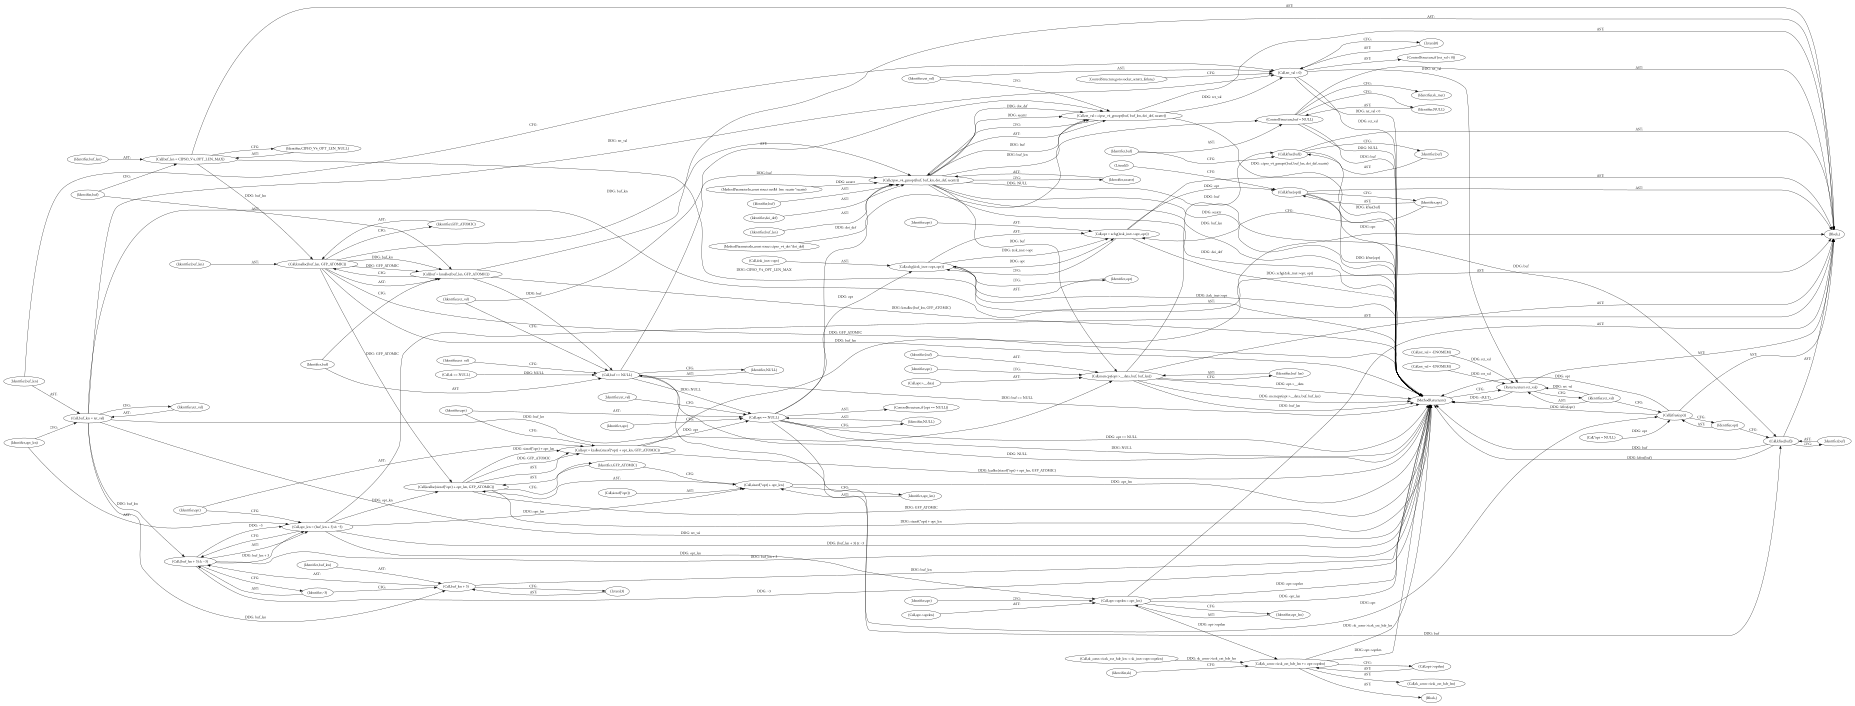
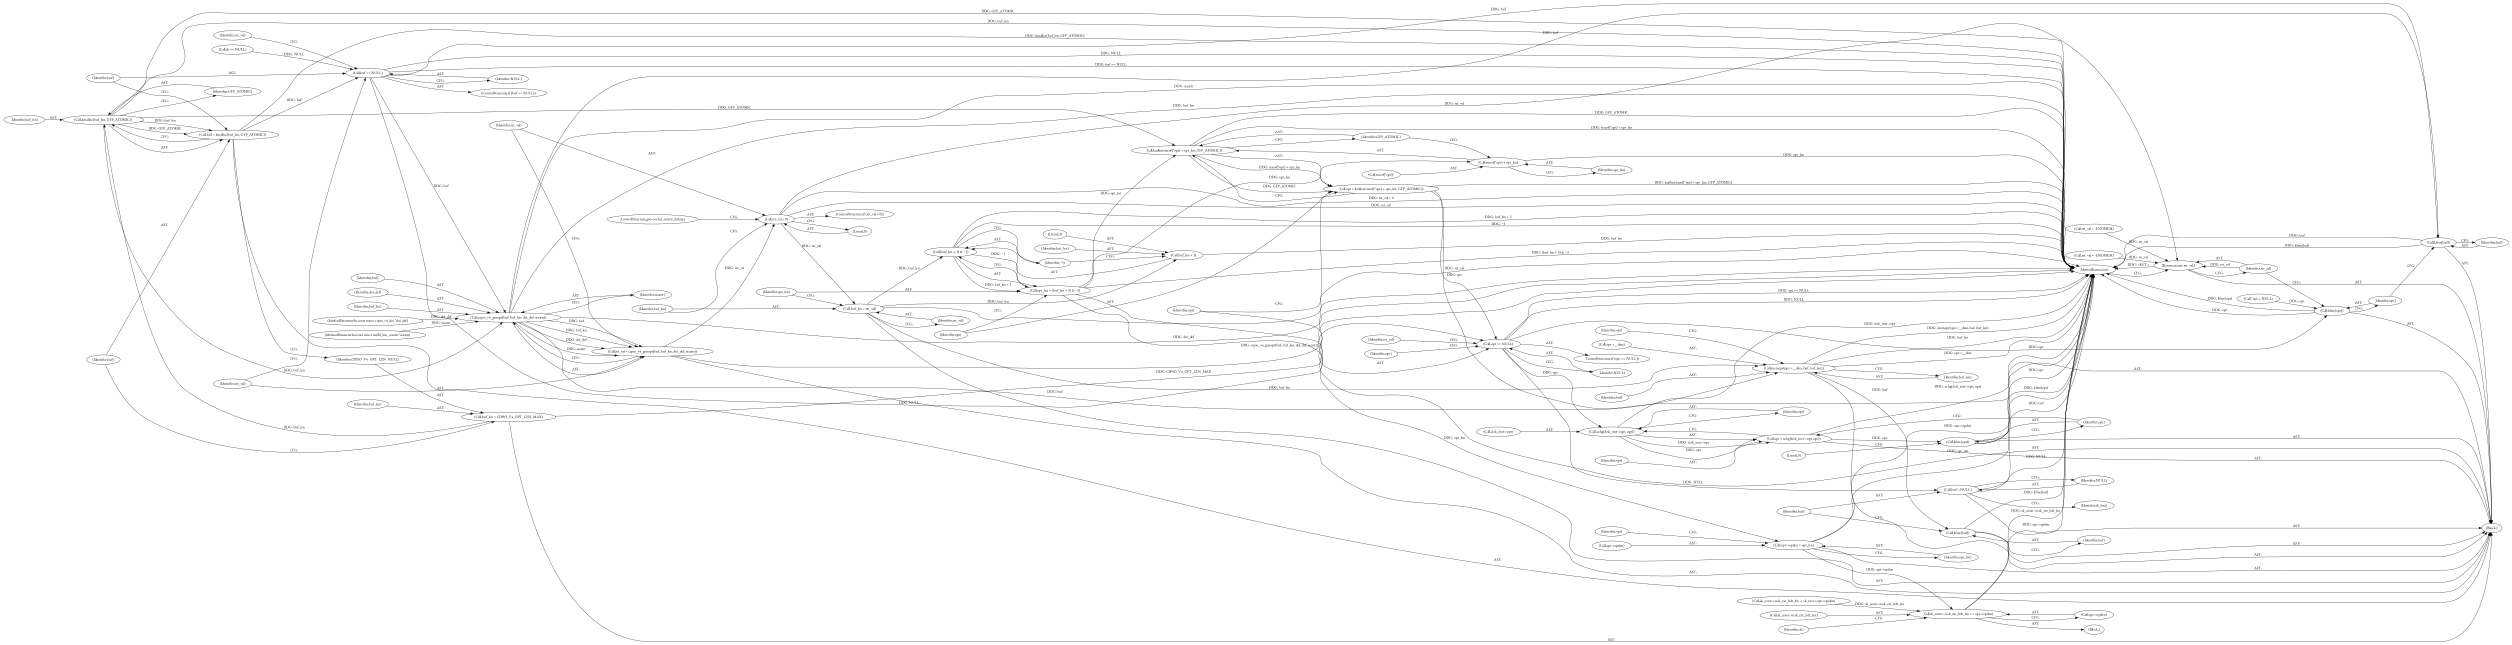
  digraph {
    fontname="EB Garamond"
    rankdir=LR
    node [fontname="EB Garamond"]
    edge [fontname="EB Garamond"]
    n1 [label="(Call,kmalloc(buf_len, GFP_ATOMIC))"]
    n2 [label="(Call,buf = kmalloc(buf_len, GFP_ATOMIC))"]
    n3 [label="(Call,cipso_v4_genopt(buf, buf_len, doi_def, secattr))"]
    n4 [label="(Call,kzalloc(sizeof(*opt) + opt_len, GFP_ATOMIC))"]
    n5 [label="(MethodReturn,int)"]
    n6 [label="(Identifier,GFP_ATOMIC)"]
    n7 [label="(Block,)"]
    n8 [label="(Call,buf == NULL)"]
    n9 [label="(Call,kfree(buf))"]
    n10 [label="(Call,ret_val = cipso_v4_genopt(buf, buf_len, doi_def, secattr))"]
    n11 [label="(Call,memcpy(opt->__data, buf, buf_len))"]
    n12 [label="(Identifier,secattr)"]
    n13 [label="(Call,opt = kzalloc(sizeof(*opt) + opt_len, GFP_ATOMIC))"]
    n14 [label="(Identifier,GFP_ATOMIC)"]
    n15 [label="(Return,return ret_val;)"]
    n16 [label="(Call,buf_len = CIPSO_V4_OPT_LEN_MAX)"]
    n17 [label="(Identifier,CIPSO_V4_OPT_LEN_NULL)"]
    n18 [label="(Call,opt == NULL)"]
    n19 [label="(Identifier,NULL)"]
-   n21 [label="(ControlStructure,buf = NULL)"]
+   n20 [label="(ControlStructure,if (buf == NULL))"]
+   n21 [label="(Call,buf = NULL)"]
    n22 [label="(Call,xchg(&sk_inet->opt, opt))"]
    n23 [label="(Call,kfree(opt))"]
    n24 [label="(ControlStructure,if (opt == NULL))"]
    n25 [label="(Identifier,NULL)"]
    n26 [label="(Identifier,buf)"]
    n27 [label="(Call,ret_val < 0)"]
    n28 [label="(Call,kfree(buf))"]
    n29 [label="(Identifier,buf_len)"]
    n30 [label="(Call,buf_len = ret_val)"]
    n31 [label="(Literal,0)"]
    n32 [label="(ControlStructure,if (ret_val < 0))"]
    n33 [label="(Call,(buf_len + 3) & ~3)"]
    n34 [label="(Call,buf_len + 3)"]
    n35 [label="(Identifier,ret_val)"]
    n36 [label="(Identifier,ret_val)"]
    n37 [label="(Call,opt_len = (buf_len + 3) & ~3)"]
    n38 [label="(Identifier,~3)"]
    n39 [label="(Literal,3)"]
    n40 [label="(Call,sizeof(*opt) + opt_len)"]
    n41 [label="(Call,opt->optlen = opt_len)"]
    n42 [label="(Identifier,opt_len)"]
    n43 [label="(Call,sk_conn->icsk_ext_hdr_len += opt->optlen)"]
    n44 [label="(Identifier,opt_len)"]
    n45 [label="(Identifier,NULL)"]
    n46 [label="(Identifier,sk_inet)"]
    n47 [label="(Call,opt = xchg(&sk_inet->opt, opt))"]
    n48 [label="(Identifier,opt)"]
    n49 [label="(Identifier,opt)"]
    n50 [label="(Call,kfree(opt))"]
    n51 [label="(Identifier,opt)"]
    n52 [label="(Block,)"]
    n53 [label="(Call,opt->optlen)"]
    n54 [label="(Identifier,buf)"]
    n55 [label="(Call,ret_val = -ENOMEM)"]
    n56 [label="(Identifier,buf)"]
    n57 [label="(Identifier,ret_val)"]
    n58 [label="(Call,opt->__data)"]
    n59 [label="(Identifier,opt)"]
    n60 [label="(Identifier,opt)"]
    n61 [label="(Identifier,doi_def)"]
    n62 [label="(Identifier,opt)"]
    n63 [label="(Call,&sk_inet->opt)"]
    n64 [label="(Identifier,opt)"]
    n65 [label="(Call,*opt = NULL)"]
    n66 [label="(Identifier,buf_len)"]
    n67 [label="(Identifier,buf_len)"]
    n68 [label="(Identifier,ret_val)"]
    n69 [label="(ControlStructure,goto socket_setattr_failure;)"]
    n70 [label="(Identifier,opt_len)"]
    n71 [label="(Identifier,buf)"]
    n72 [label="(Call,opt->optlen)"]
    n73 [label="(Identifier,buf_len)"]
    n74 [label="(Identifier,opt)"]
    n75 [label="(Identifier,ret_val)"]
    n76 [label="(Identifier,buf_len)"]
    n77 [label="(Identifier,opt)"]
    n78 [label="(MethodParameterIn,const struct cipso_v4_doi *doi_def)"]
    n79 [label="(Identifier,ret_val)"]
    n80 [label="(Identifier,buf)"]
    n81 [label="(Call,sk == NULL)"]
    n82 [label="(Identifier,buf)"]
    n83 [label="(Identifier,sk)"]
    n84 [label="(Literal,0)"]
    n85 [label="(Call,sizeof(*opt))"]
    n86 [label="(Call,sk_conn->icsk_ext_hdr_len -= sk_inet->opt->optlen)"]
    n87 [label="(Call,sk_conn->icsk_ext_hdr_len)"]
    n88 [label="(Call,ret_val = -ENOMEM)"]
    n89 [label="(Identifier,buf_len)"]
    n90 [label="(Identifier,buf)"]
    n91 [label="(MethodParameterIn,const struct netlbl_lsm_secattr *secattr)"]
    n1 -> n2 [label="AST: "]
    n1 -> n2 [label="DDG: buf_len"]
    n1 -> n2 [label="DDG: GFP_ATOMIC"]
    n1 -> n3 [label="DDG: buf_len"]
    n1 -> n4 [label="DDG: GFP_ATOMIC"]
    n1 -> n5 [label="DDG: GFP_ATOMIC"]
    n1 -> n5 [label="DDG: buf_len"]
    n1 -> n6 [label="CFG: "]
    n2 -> n1 [label="CFG: "]
    n2 -> n5 [label="DDG: kmalloc(buf_len, GFP_ATOMIC)"]
    n2 -> n7 [label="AST: "]
    n2 -> n8 [label="DDG: buf"]
    n3 -> n5 [label="DDG: secattr"]
    n3 -> n5 [label="DDG: buf_len"]
    n3 -> n5 [label="DDG: doi_def"]
    n3 -> n9 [label="DDG: buf"]
    n3 -> n10 [label="AST: "]
    n3 -> n10 [label="DDG: buf"]
    n3 -> n10 [label="DDG: buf_len"]
    n3 -> n10 [label="DDG: doi_def"]
    n3 -> n10 [label="DDG: secattr"]
    n3 -> n11 [label="DDG: buf"]
    n3 -> n12 [label="CFG: "]
    n4 -> n5 [label="DDG: GFP_ATOMIC"]
    n4 -> n5 [label="DDG: sizeof(*opt) + opt_len"]
    n4 -> n13 [label="AST: "]
    n4 -> n13 [label="DDG: sizeof(*opt) + opt_len"]
    n4 -> n13 [label="DDG: GFP_ATOMIC"]
    n4 -> n14 [label="CFG: "]
    n5 -> n15 [label="CFG: "]
    n6 -> n1 [label="AST: "]
    n8 -> n3 [label="DDG: buf"]
    n8 -> n5 [label="DDG: NULL"]
    n8 -> n5 [label="DDG: buf == NULL"]
    n8 -> n9 [label="DDG: buf"]
    n8 -> n18 [label="DDG: NULL"]
    n8 -> n19 [label="CFG: "]
+   n8 -> n20 [label="AST: "]
    n9 -> n5 [label="DDG: buf"]
    n9 -> n5 [label="DDG: kfree(buf)"]
    n9 -> n7 [label="AST: "]
    n9 -> n26 [label="CFG: "]
    n10 -> n3 [label="CFG: "]
    n10 -> n5 [label="DDG: cipso_v4_genopt(buf, buf_len, doi_def, secattr)"]
    n10 -> n7 [label="AST: "]
    n10 -> n27 [label="DDG: ret_val"]
    n11 -> n5 [label="DDG: memcpy(opt->__data, buf, buf_len)"]
    n11 -> n5 [label="DDG: buf_len"]
    n11 -> n5 [label="DDG: opt->__data"]
    n11 -> n7 [label="AST: "]
    n11 -> n28 [label="DDG: buf"]
    n11 -> n29 [label="CFG: "]
    n12 -> n3 [label="AST: "]
+   n13 -> n4 [label="CFG: "]
    n13 -> n5 [label="DDG: kzalloc(sizeof(*opt) + opt_len, GFP_ATOMIC)"]
    n13 -> n7 [label="AST: "]
    n13 -> n18 [label="DDG: opt"]
    n14 -> n4 [label="AST: "]
    n14 -> n40 [label="CFG: "]
    n15 -> n5 [label="DDG: <RET>"]
    n15 -> n7 [label="AST: "]
    n15 -> n36 [label="CFG: "]
    n16 -> n1 [label="DDG: buf_len"]
    n16 -> n5 [label="DDG: CIPSO_V4_OPT_LEN_MAX"]
    n16 -> n7 [label="AST: "]
-   n16 -> n17 [label="CFG: "]
+   n2 -> n17 [label="CFG: "]
    n17 -> n16 [label="AST: "]
    n18 -> n5 [label="DDG: opt == NULL"]
    n18 -> n5 [label="DDG: NULL"]
    n18 -> n21 [label="DDG: NULL"]
    n18 -> n22 [label="DDG: opt"]
    n18 -> n23 [label="DDG: opt"]
    n18 -> n24 [label="AST: "]
    n18 -> n25 [label="CFG: "]
    n19 -> n8 [label="AST: "]
    n21 -> n5 [label="DDG: buf"]
    n21 -> n5 [label="DDG: NULL"]
    n21 -> n7 [label="AST: "]
    n21 -> n45 [label="CFG: "]
    n21 -> n46 [label="CFG: "]
    n22 -> n5 [label="DDG: &sk_inet->opt"]
    n22 -> n47 [label="AST: "]
    n22 -> n47 [label="DDG: &sk_inet->opt"]
    n22 -> n47 [label="DDG: opt"]
    n22 -> n48 [label="CFG: "]
    n23 -> n5 [label="DDG: kfree(opt)"]
    n23 -> n5 [label="DDG: opt"]
    n23 -> n7 [label="AST: "]
    n23 -> n49 [label="CFG: "]
    n25 -> n18 [label="AST: "]
    n26 -> n9 [label="AST: "]
    n27 -> n5 [label="DDG: ret_val < 0"]
    n27 -> n5 [label="DDG: ret_val"]
    n27 -> n15 [label="DDG: ret_val"]
-   n30 -> n27 [label="DDG: ret_val"]
+   n27 -> n30 [label="DDG: ret_val"]
    n27 -> n31 [label="CFG: "]
    n27 -> n32 [label="AST: "]
    n28 -> n5 [label="DDG: kfree(buf)"]
    n28 -> n7 [label="AST: "]
    n28 -> n54 [label="CFG: "]
    n29 -> n11 [label="AST: "]
    n30 -> n5 [label="DDG: ret_val"]
    n30 -> n7 [label="AST: "]
    n30 -> n11 [label="DDG: buf_len"]
    n30 -> n33 [label="DDG: buf_len"]
    n30 -> n34 [label="DDG: buf_len"]
    n30 -> n35 [label="CFG: "]
    n31 -> n27 [label="AST: "]
    n33 -> n5 [label="DDG: buf_len + 3"]
    n33 -> n5 [label="DDG: ~3"]
    n33 -> n37 [label="AST: "]
    n33 -> n37 [label="DDG: buf_len + 3"]
    n33 -> n37 [label="DDG: ~3"]
    n33 -> n38 [label="CFG: "]
    n34 -> n5 [label="DDG: buf_len"]
    n34 -> n33 [label="AST: "]
-   n34 -> n39 [label="CFG: "]
    n35 -> n30 [label="AST: "]
    n36 -> n15 [label="AST: "]
    n36 -> n15 [label="DDG: ret_val"]
    n36 -> n23 [label="CFG: "]
    n37 -> n4 [label="DDG: opt_len"]
    n37 -> n5 [label="DDG: (buf_len + 3) & ~3"]
    n37 -> n7 [label="AST: "]
    n37 -> n33 [label="CFG: "]
    n37 -> n40 [label="DDG: opt_len"]
    n37 -> n41 [label="DDG: opt_len"]
    n38 -> n33 [label="AST: "]
    n38 -> n34 [label="CFG: "]
    n39 -> n34 [label="AST: "]
    n40 -> n4 [label="AST: "]
    n40 -> n5 [label="DDG: opt_len"]
    n40 -> n42 [label="CFG: "]
    n41 -> n5 [label="DDG: opt->optlen"]
    n41 -> n5 [label="DDG: opt_len"]
    n41 -> n7 [label="AST: "]
    n41 -> n43 [label="DDG: opt->optlen"]
    n41 -> n44 [label="CFG: "]
    n42 -> n40 [label="AST: "]
    n43 -> n5 [label="DDG: sk_conn->icsk_ext_hdr_len"]
    n43 -> n5 [label="DDG: opt->optlen"]
    n43 -> n52 [label="AST: "]
    n43 -> n53 [label="CFG: "]
    n44 -> n41 [label="AST: "]
    n45 -> n21 [label="AST: "]
    n47 -> n5 [label="DDG: xchg(&sk_inet->opt, opt)"]
    n47 -> n7 [label="AST: "]
    n47 -> n22 [label="CFG: "]
    n47 -> n50 [label="DDG: opt"]
    n48 -> n22 [label="AST: "]
    n49 -> n9 [label="CFG: "]
    n49 -> n23 [label="AST: "]
    n50 -> n5 [label="DDG: opt"]
    n50 -> n5 [label="DDG: kfree(opt)"]
    n50 -> n7 [label="AST: "]
    n50 -> n51 [label="CFG: "]
    n51 -> n47 [label="CFG: "]
    n51 -> n50 [label="AST: "]
    n53 -> n43 [label="AST: "]
    n54 -> n28 [label="AST: "]
    n55 -> n15 [label="DDG: ret_val"]
    n56 -> n3 [label="AST: "]
    n57 -> n18 [label="CFG: "]
    n58 -> n11 [label="AST: "]
    n59 -> n47 [label="AST: "]
    n60 -> n13 [label="AST: "]
    n60 -> n37 [label="CFG: "]
    n61 -> n3 [label="AST: "]
    n62 -> n13 [label="CFG: "]
    n62 -> n18 [label="AST: "]
    n63 -> n22 [label="AST: "]
    n64 -> n41 [label="CFG: "]
    n65 -> n23 [label="DDG: opt"]
    n66 -> n27 [label="CFG: "]
    n66 -> n30 [label="AST: "]
    n67 -> n3 [label="AST: "]
    n68 -> n8 [label="CFG: "]
    n68 -> n10 [label="AST: "]
    n69 -> n27 [label="CFG: "]
    n70 -> n30 [label="CFG: "]
    n70 -> n37 [label="AST: "]
    n71 -> n11 [label="AST: "]
    n72 -> n41 [label="AST: "]
    n73 -> n34 [label="AST: "]
    n74 -> n18 [label="CFG: "]
    n75 -> n8 [label="CFG: "]
    n76 -> n1 [label="AST: "]
    n77 -> n11 [label="CFG: "]
    n78 -> n3 [label="DDG: doi_def"]
    n79 -> n10 [label="CFG: "]
    n79 -> n27 [label="AST: "]
    n80 -> n21 [label="AST: "]
    n80 -> n28 [label="CFG: "]
    n81 -> n8 [label="DDG: NULL"]
    n82 -> n2 [label="AST: "]
    n82 -> n16 [label="CFG: "]
    n83 -> n43 [label="CFG: "]
    n84 -> n50 [label="CFG: "]
    n85 -> n40 [label="AST: "]
    n86 -> n43 [label="DDG: sk_conn->icsk_ext_hdr_len"]
-   n43 -> n87 [label="AST: "]
+   n87 -> n43 [label="AST: "]
    n88 -> n15 [label="DDG: ret_val"]
    n89 -> n16 [label="AST: "]
    n90 -> n2 [label="CFG: "]
    n90 -> n8 [label="AST: "]
    n91 -> n3 [label="DDG: secattr"]
  }
